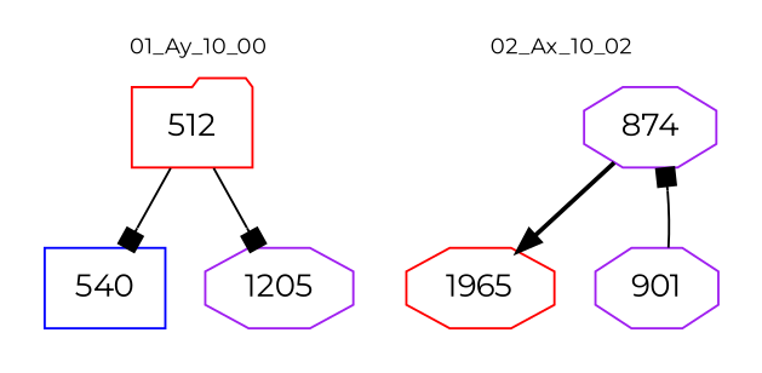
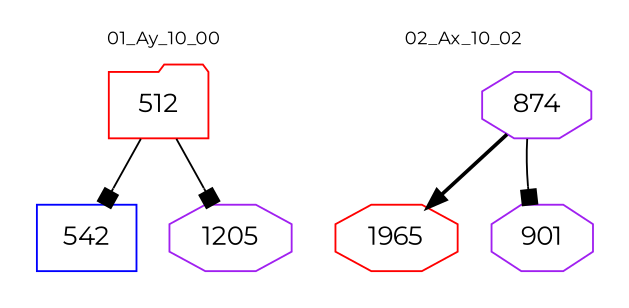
  digraph {
    fontname=Montserrat
    node [color=purple fontname=Montserrat shape=octagon]
    edge [arrowhead=box color=black fontname=Montserrat style=solid]
    n1 [color=red label=512 shape=folder]
-   n2 [color=blue label=540 shape=box]
+   n2 [color=blue label=542 shape=box]
    n3 [label=1205]
    n4 [label=874]
    n5 [color=red label=1965]
    n6 [label=901]
    subgraph cluster_1 {
      color=white
      fontsize=10
      label="01_Ay_10_00"
      n1
      n2
      n3
    }
    subgraph cluster_2 {
      color=white
      fontsize=10
      label="02_Ax_10_02"
      n4
      n5
      n6
    }
    n1 -> n2
    n1 -> n3
    n4 -> n5 [arrowhead=normal style=bold]
-   n6 -> n4
+   n4 -> n6
  }
